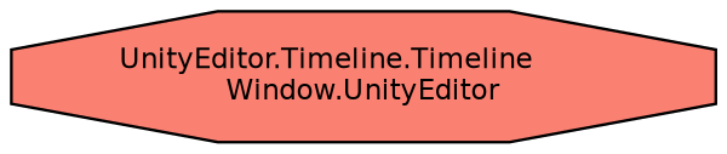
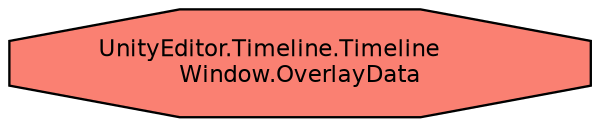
  digraph {
    rankdir=LR
-   n1 [color=black fillcolor=salmon fontname=Helvetica fontsize=10 height=0.2 label="UnityEditor.Timeline.Timeline\lWindow.UnityEditor" shape=octagon style=filled width=0.4]
+   n1 [color=black fillcolor=salmon fontname=Helvetica fontsize=10 height=0.2 label="UnityEditor.Timeline.Timeline\lWindow.OverlayData" shape=octagon style=filled width=0.4]
  }
